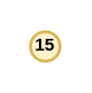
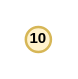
  <mxCell id="0" />
  <mxCell id="1" parent="0" />
  <mxCell id="2" value="" style="group;fontStyle=1" parent="1" vertex="1" connectable="0"><mxGeometry x="20" y="20" width="20" height="21" as="geometry" /></mxCell>
  <mxCell id="3" value="" style="ellipse;whiteSpace=wrap;html=1;aspect=fixed;fillColor=#fff2cc;strokeColor=#d6b656;strokeWidth=2;fontStyle=1" parent="2" vertex="1"><mxGeometry y="1" width="20" height="20" as="geometry" /></mxCell>
- <mxCell id="4" value="15" style="text;html=1;strokeColor=none;fillColor=none;align=center;verticalAlign=middle;whiteSpace=wrap;rounded=0;fontStyle=1" parent="2" vertex="1"><mxGeometry x="5" width="10" height="20" as="geometry" /></mxCell>
+ <mxCell id="4" value="10" style="text;html=1;strokeColor=none;fillColor=none;align=center;verticalAlign=middle;whiteSpace=wrap;rounded=0;fontStyle=1" parent="2" vertex="1"><mxGeometry x="5" width="10" height="20" as="geometry" /></mxCell>
